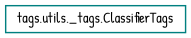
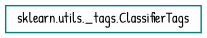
  digraph {
    rankdir=LR
    fontname="Patrick Hand"
-   n1 [color=teal fillcolor=white fontname="Patrick Hand" fontsize=10 height=0.2 label="tags.utils._tags.ClassifierTags" shape=box style=filled width=0.4]
+   n1 [color=teal fillcolor=white fontname="Patrick Hand" fontsize=10 height=0.2 label="sklearn.utils._tags.ClassifierTags" shape=box style=filled width=0.4]
  }
